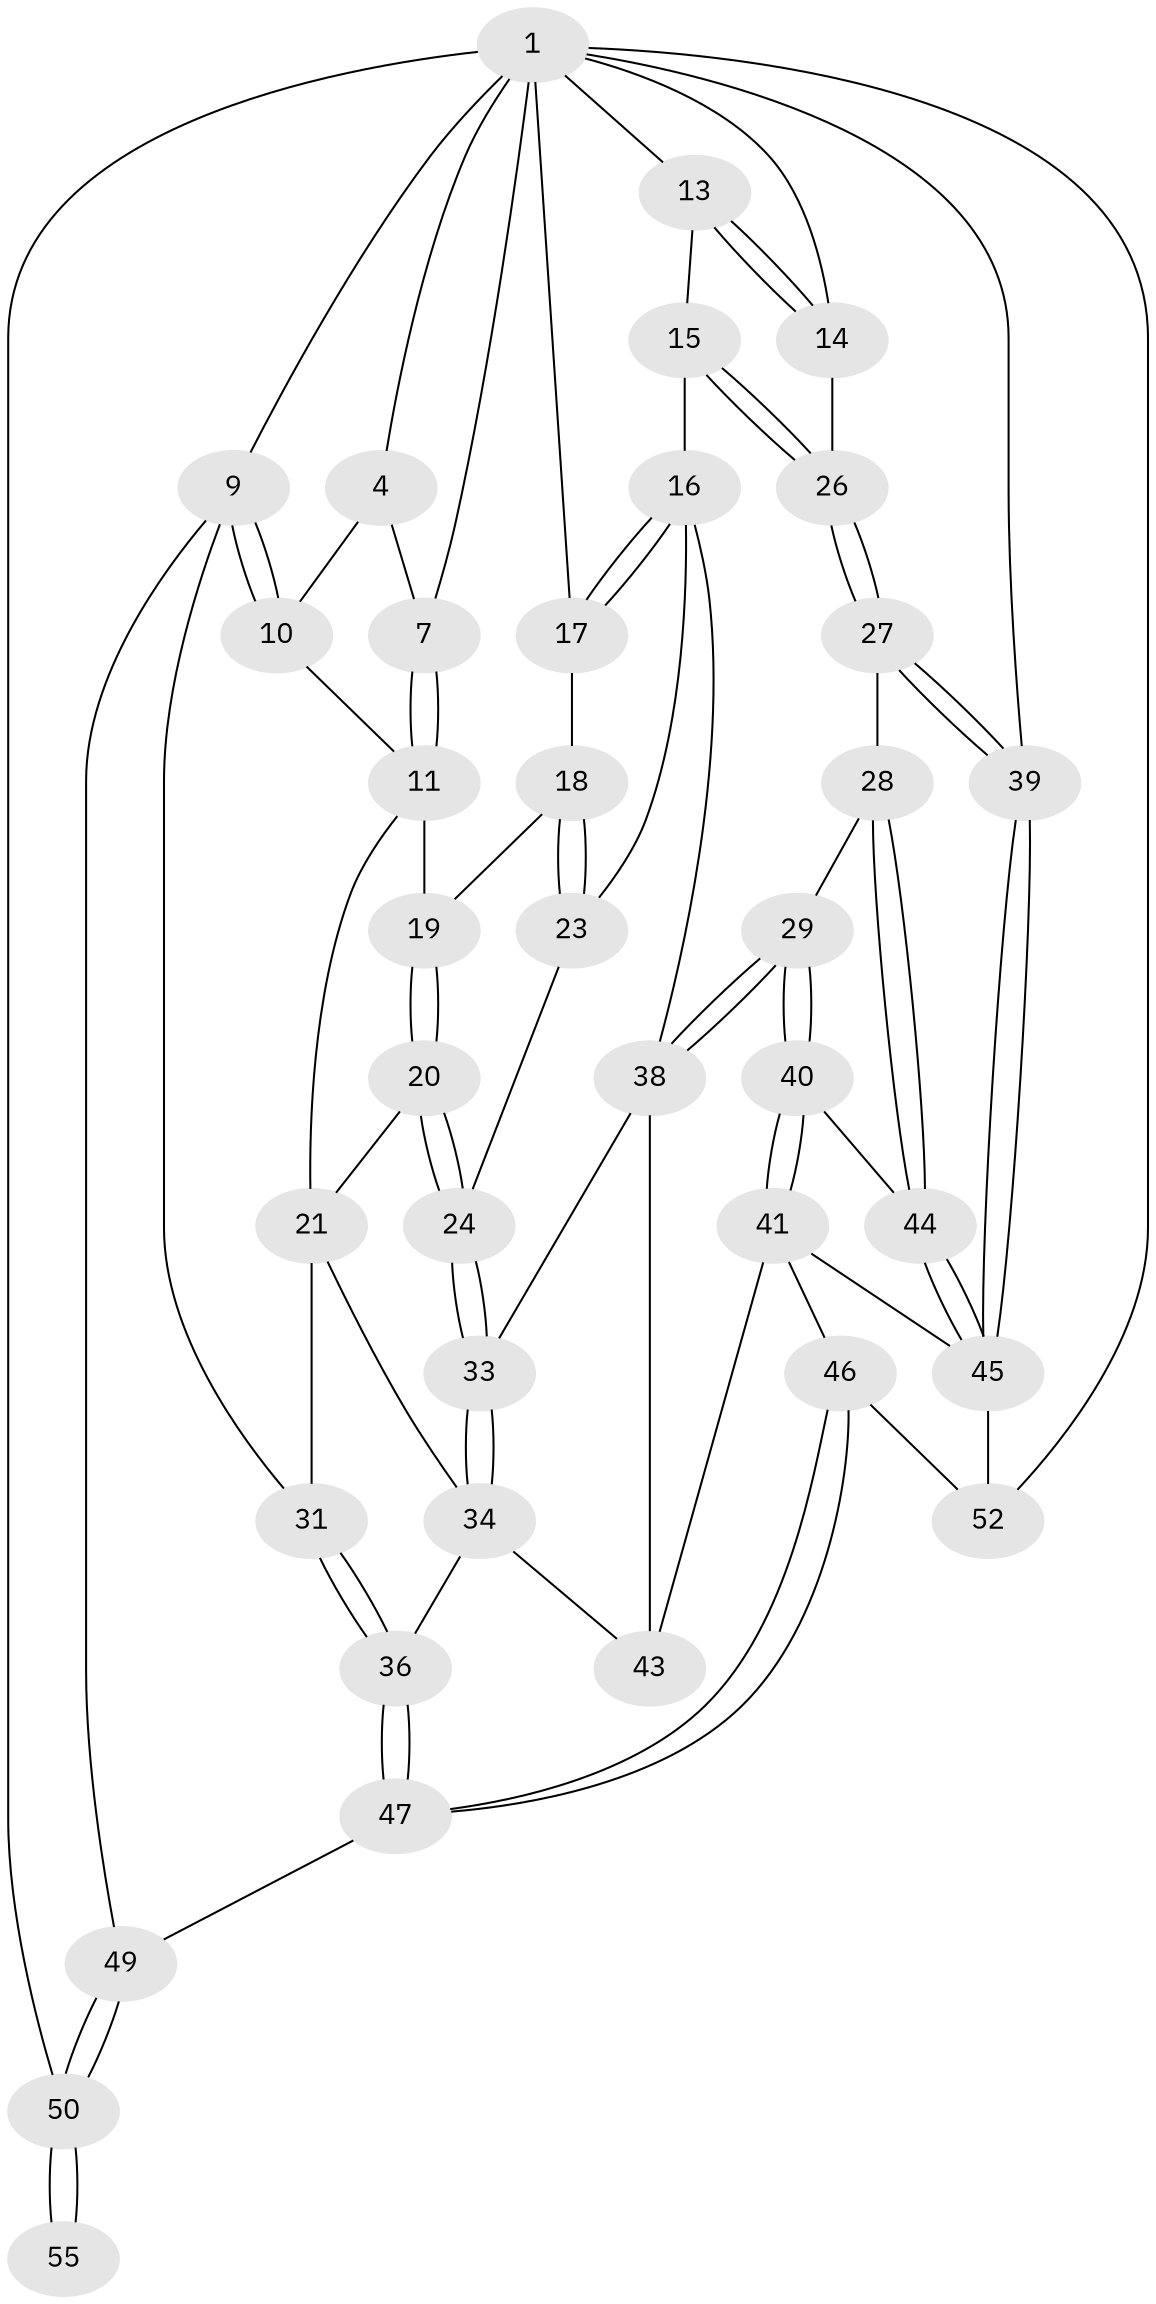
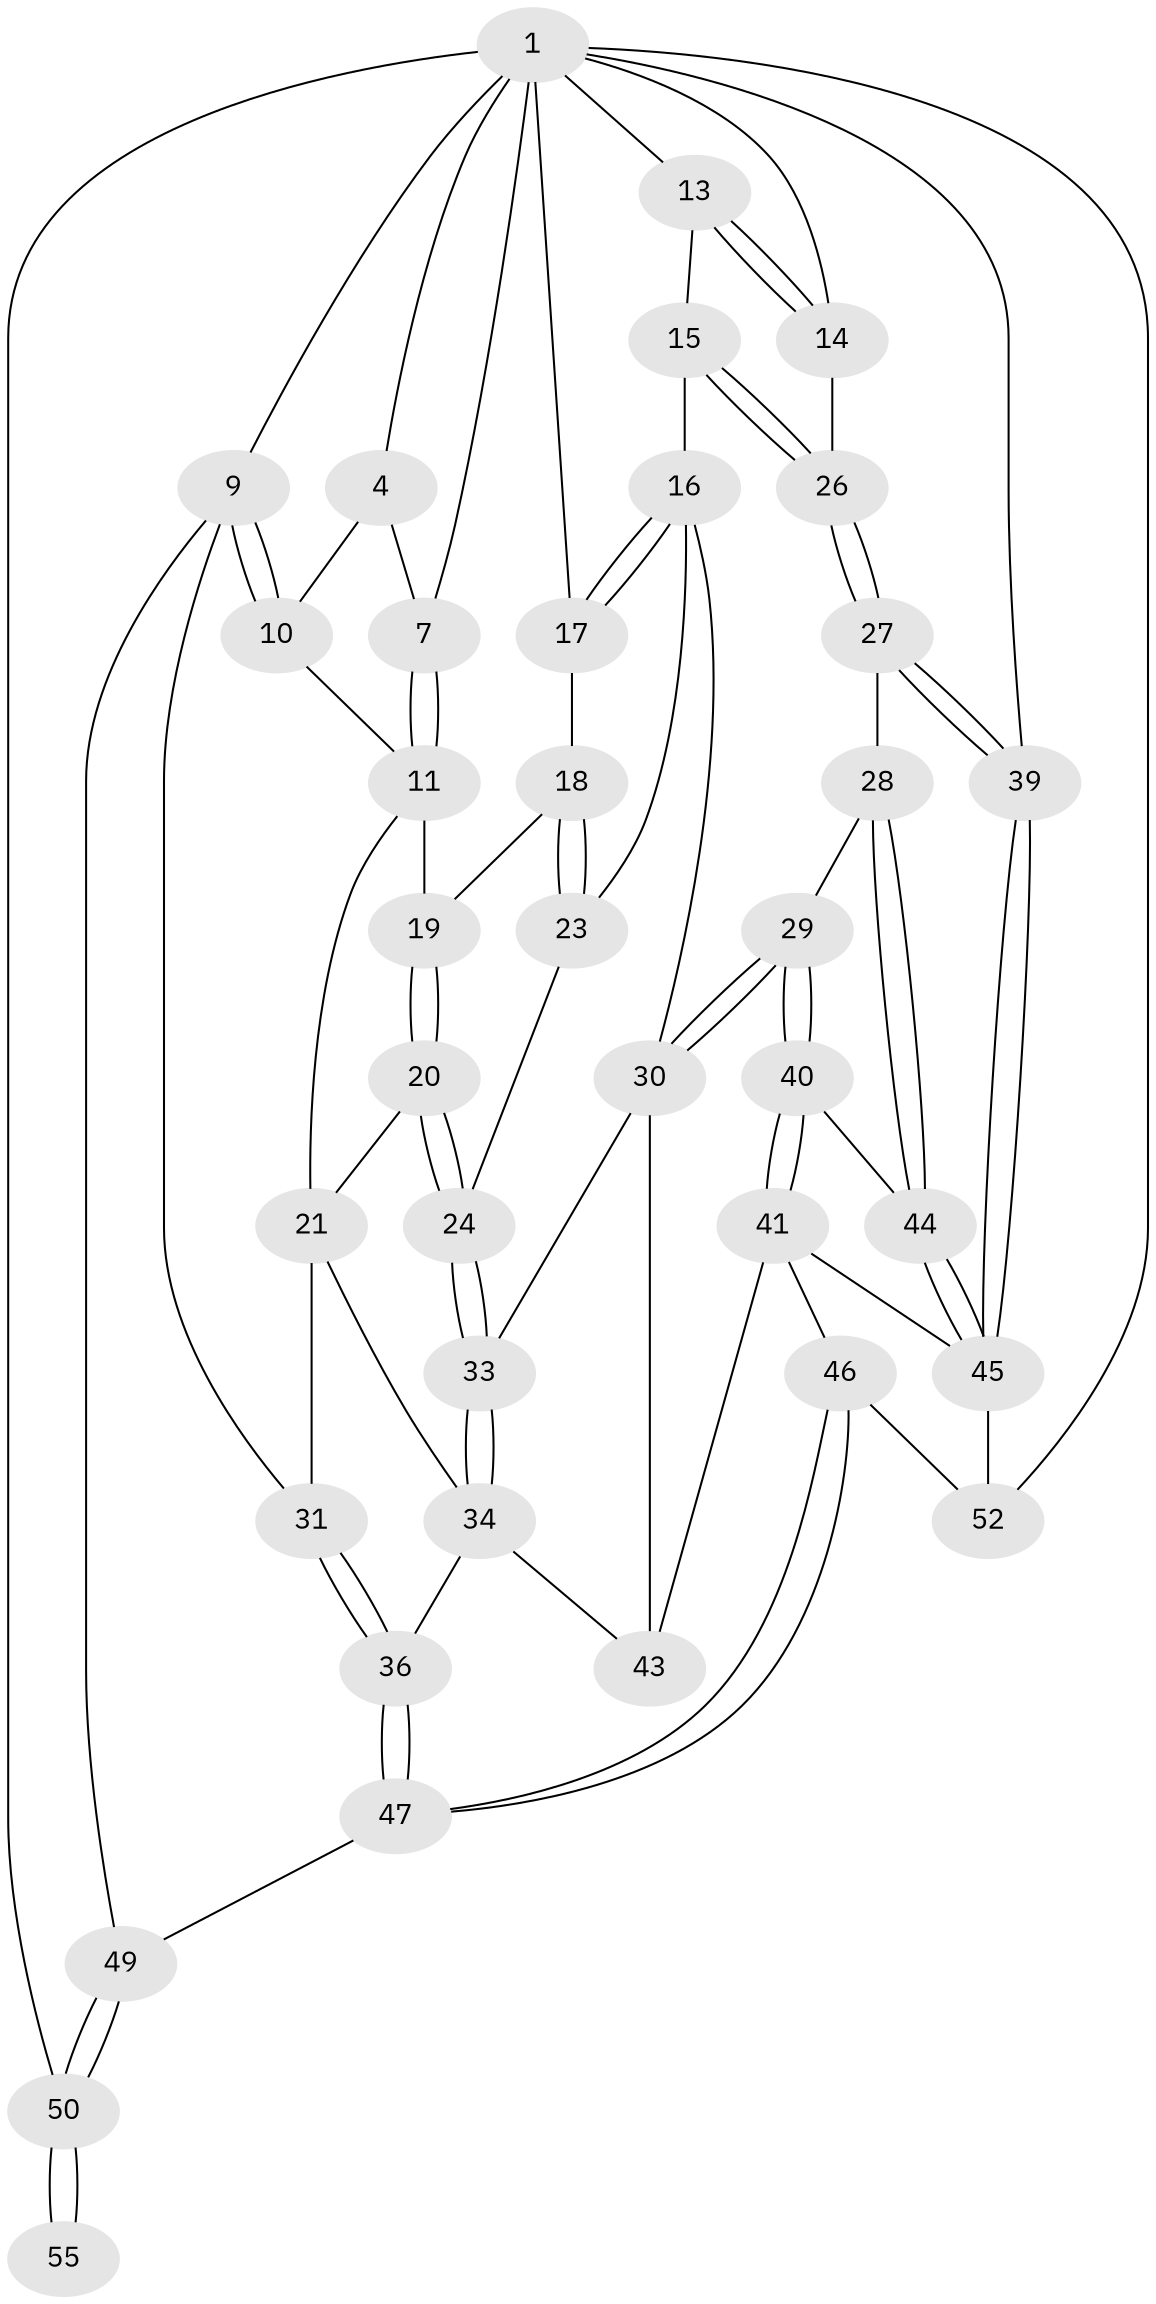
  graph {
    fontname="IBM Plex Sans"
    node [color=gray90 fontname="IBM Plex Sans" style=filled]
    edge [fontname="IBM Plex Sans"]
    1 [super="+5+2"]
    4 [super="+8"]
    7
    9 [super="+32"]
    13
    14
    17
    39
    50
    52 [super="+53+56"]
    10
    11 [super="+12"]
    31
    49
    15
    26
    18
    45 [super="+48"]
    55
    19
    21 [super="+22"]
    36
    20
    34 [super="+35"]
    16 [super="+25"]
    27
    23
-   30 [super="+37" label=38]
+   30 [super="+37"]
    24
    33
    43
    28
    29
    44
    40
    41 [super="+42"]
    47 [super="+51"]
    46
    1 -- 4
    1 -- 7
    1 -- 9
    1 -- 13
    1 -- 14
    1 -- 17
    1 -- 39
    1 -- 50 [weight=2]
    1 -- 52
    4 -- 7
    4 -- 10
    7 -- 11
    7 -- 11
    9 -- 10
    9 -- 10
    9 -- 31
    9 -- 49
    13 -- 14
    13 -- 14
    13 -- 15
    14 -- 26
    17 -- 18
    39 -- 45
    39 -- 45
    50 -- 55
    50 -- 55
    10 -- 11
    11 -- 19
    11 -- 21
    31 -- 36
    31 -- 36
    49 -- 50
    49 -- 50
    15 -- 26
    15 -- 26
    15 -- 16
    26 -- 27
    26 -- 27
    18 -- 19
    18 -- 23
    18 -- 23
    45 -- 52
    19 -- 20
    19 -- 20
    21 -- 31
    21 -- 34
    36 -- 47
    36 -- 47
    20 -- 21
    20 -- 24
    20 -- 24
    34 -- 36
    34 -- 43
    16 -- 17
    16 -- 17
    16 -- 23
    16 -- 30
    27 -- 39
    27 -- 39
    27 -- 28
    23 -- 24
    30 -- 33
    30 -- 43
    24 -- 33
    24 -- 33
    33 -- 34
    33 -- 34
    28 -- 29
    28 -- 44
    28 -- 44
    29 -- 30
    29 -- 30
    29 -- 40
    29 -- 40
    44 -- 45
    44 -- 45
    40 -- 44
    40 -- 41
    40 -- 41
    41 -- 45
    41 -- 43
    41 -- 46
    47 -- 49
    46 -- 52
    46 -- 47
    46 -- 47
  }
